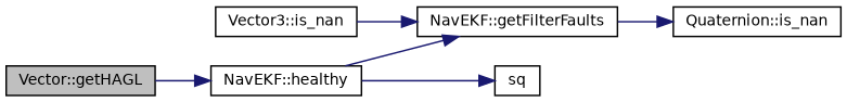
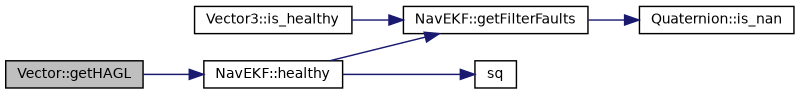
  digraph {
    rankdir=LR
    node [color=black fillcolor=white fontname=Helvetica fontsize=10 shape=record style=filled]
    edge [color=midnightblue fontname=Helvetica fontsize=10 labelfontname=Helvetica labelfontsize=10 style=solid]
    n1 [fillcolor=grey75 fontcolor=black height=0.2 label="Vector::getHAGL" width=0.4]
    n2 [height=0.2 label="NavEKF::healthy" width=0.4]
    n3 [height=0.2 label="NavEKF::getFilterFaults" width=0.4]
    n4 [height=0.2 label=sq width=0.4]
    n5 [height=0.2 label="Quaternion::is_nan" width=0.4]
-   n6 [height=0.2 label="Vector3::is_nan" width=0.4]
+   n6 [height=0.2 label="Vector3::is_healthy" width=0.4]
    n1 -> n2
    n2 -> n3
    n2 -> n4
    n3 -> n5
    n6 -> n3
  }
